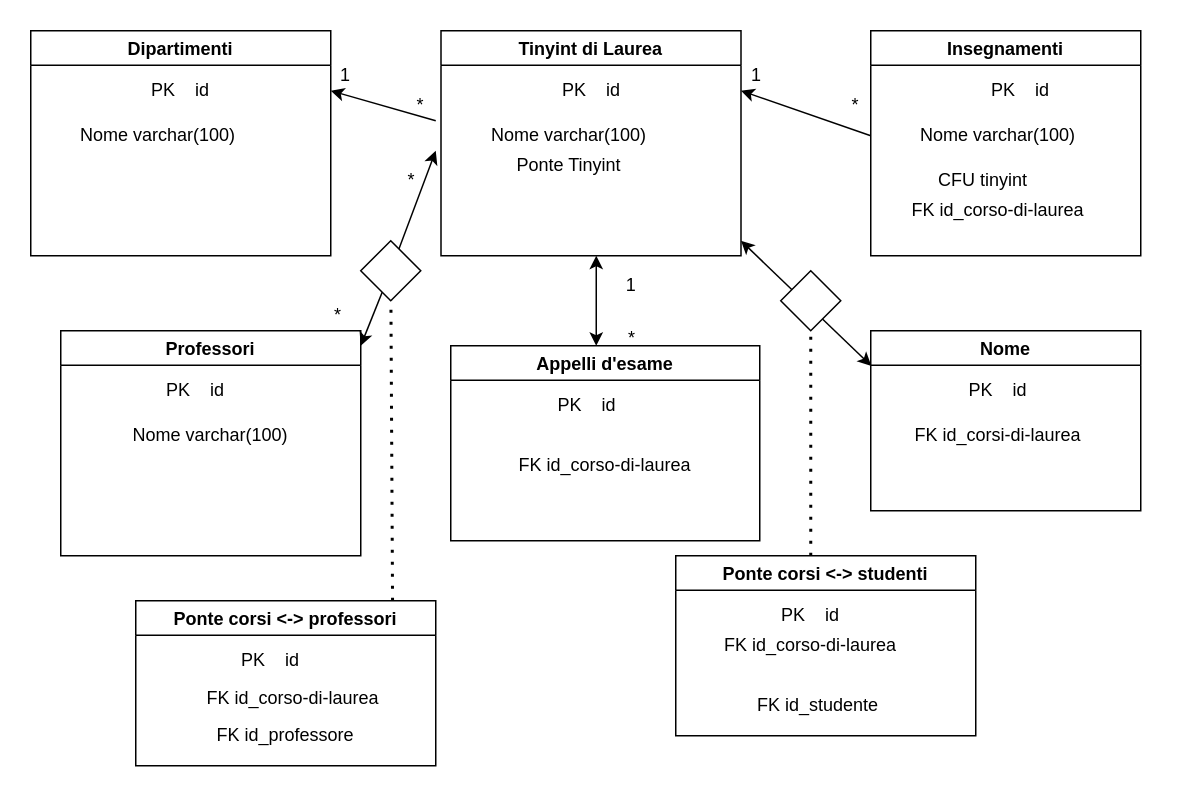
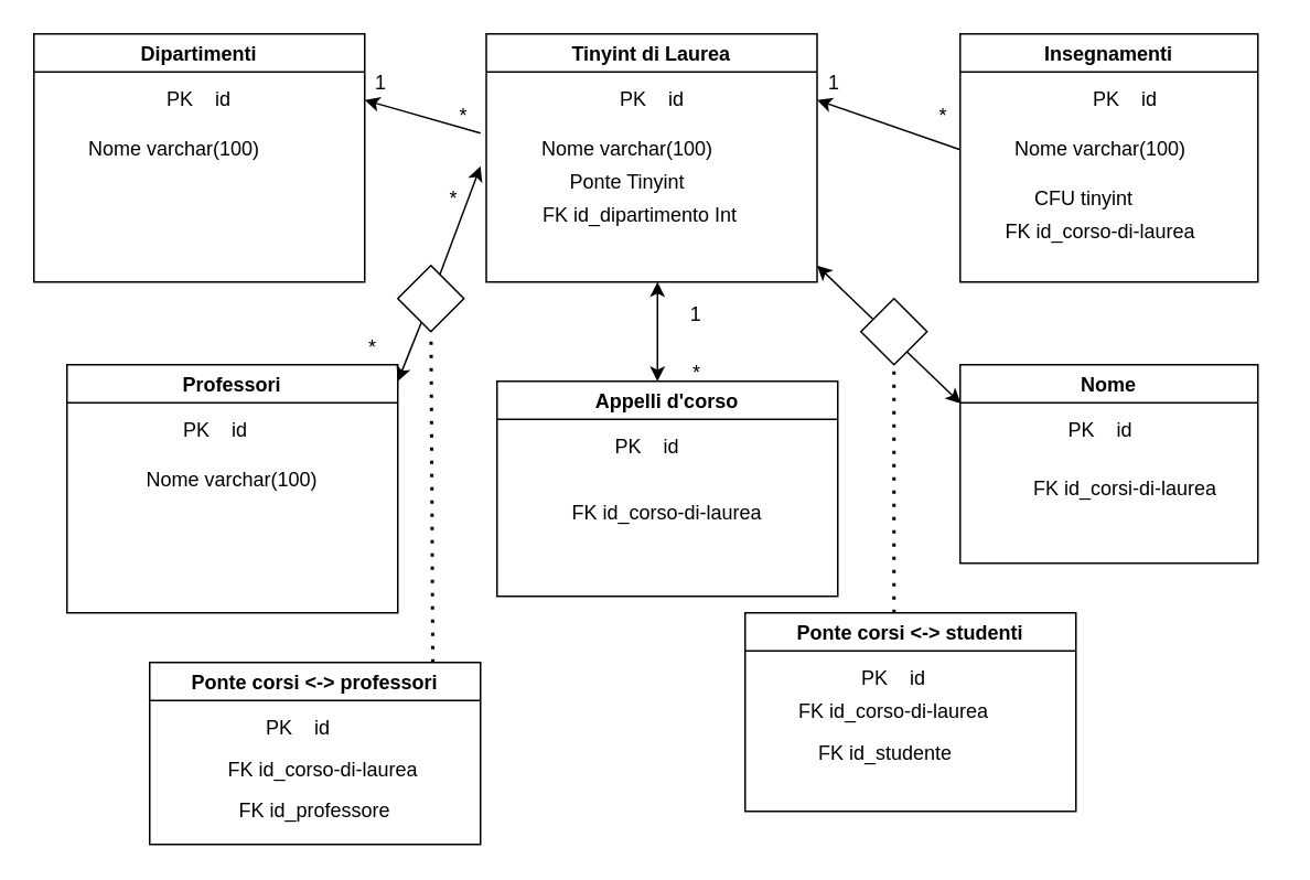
  <mxCell id="0" />
  <mxCell id="1" parent="0" />
  <mxCell id="2" value="Dipartimenti" style="swimlane;" vertex="1" parent="1"><mxGeometry x="20" y="20" width="200" height="150" as="geometry" /></mxCell>
  <mxCell id="3" value="Nome varchar(100)" style="text;html=1;strokeColor=none;fillColor=none;align=center;verticalAlign=middle;whiteSpace=wrap;rounded=0;" vertex="1" parent="2"><mxGeometry x="10" y="60" width="150" height="20" as="geometry" /></mxCell>
  <mxCell id="4" value="PK&amp;nbsp; &amp;nbsp; id" style="text;html=1;strokeColor=none;fillColor=none;align=center;verticalAlign=middle;whiteSpace=wrap;rounded=0;" vertex="1" parent="2"><mxGeometry x="10" y="30" width="180" height="20" as="geometry" /></mxCell>
  <mxCell id="5" value="Tinyint di Laurea" style="swimlane;" vertex="1" parent="1"><mxGeometry x="293.5" y="20" width="200" height="150" as="geometry" /></mxCell>
  <mxCell id="6" value="PK&amp;nbsp; &amp;nbsp; id" style="text;html=1;strokeColor=none;fillColor=none;align=center;verticalAlign=middle;whiteSpace=wrap;rounded=0;" vertex="1" parent="5"><mxGeometry x="10" y="30" width="180" height="20" as="geometry" /></mxCell>
  <mxCell id="7" value="Nome varchar(100)" style="text;html=1;strokeColor=none;fillColor=none;align=center;verticalAlign=middle;whiteSpace=wrap;rounded=0;" vertex="1" parent="5"><mxGeometry x="10" y="60" width="150" height="20" as="geometry" /></mxCell>
  <mxCell id="8" value="Ponte Tinyint" style="text;html=1;strokeColor=none;fillColor=none;align=center;verticalAlign=middle;whiteSpace=wrap;rounded=0;" vertex="1" parent="5"><mxGeometry x="10" y="80" width="150" height="20" as="geometry" /></mxCell>
+ <mxCell id="9" value="&amp;nbsp;FK id_dipartimento Int" style="text;html=1;strokeColor=none;fillColor=none;align=center;verticalAlign=middle;whiteSpace=wrap;rounded=0;" vertex="1" parent="5"><mxGeometry x="16.5" y="100" width="150" height="20" as="geometry" /></mxCell>
  <mxCell id="10" value="Insegnamenti" style="swimlane;" vertex="1" parent="1"><mxGeometry x="580" y="20" width="180" height="150" as="geometry" /></mxCell>
  <mxCell id="11" value="PK&amp;nbsp; &amp;nbsp; id" style="text;html=1;strokeColor=none;fillColor=none;align=center;verticalAlign=middle;whiteSpace=wrap;rounded=0;" vertex="1" parent="10"><mxGeometry x="10" y="30" width="180" height="20" as="geometry" /></mxCell>
  <mxCell id="12" value="Nome varchar(100)" style="text;html=1;strokeColor=none;fillColor=none;align=center;verticalAlign=middle;whiteSpace=wrap;rounded=0;" vertex="1" parent="10"><mxGeometry x="10" y="60" width="150" height="20" as="geometry" /></mxCell>
  <mxCell id="13" value="CFU tinyint&lt;span style=&quot;color: rgba(0 , 0 , 0 , 0) ; font-family: monospace ; font-size: 0px&quot;&gt;%3CmxGraphModel%3E%3Croot%3E%3CmxCell%20id%3D%220%22%2F%3E%3CmxCell%20id%3D%221%22%20parent%3D%220%22%2F%3E%3CmxCell%20id%3D%222%22%20value%3D%22Nome%20varchar(100)%22%20style%3D%22text%3Bhtml%3D1%3BstrokeColor%3Dnone%3BfillColor%3Dnone%3Balign%3Dcenter%3BverticalAlign%3Dmiddle%3BwhiteSpace%3Dwrap%3Brounded%3D0%3B%22%20vertex%3D%221%22%20parent%3D%221%22%3E%3CmxGeometry%20x%3D%22334%22%20y%3D%22370%22%20width%3D%22150%22%20height%3D%2220%22%20as%3D%22geometry%22%2F%3E%3C%2FmxCell%3E%3C%2Froot%3E%3C%2FmxGraphModel%3E&lt;/span&gt;" style="text;html=1;strokeColor=none;fillColor=none;align=center;verticalAlign=middle;whiteSpace=wrap;rounded=0;" vertex="1" parent="10"><mxGeometry y="90" width="150" height="20" as="geometry" /></mxCell>
  <mxCell id="14" value="" style="endArrow=classic;html=1;entryX=0;entryY=1;entryDx=0;entryDy=0;" edge="1" parent="10" target="20"><mxGeometry width="50" height="50" relative="1" as="geometry"><mxPoint y="70" as="sourcePoint" /><mxPoint x="-80" y="30" as="targetPoint" /></mxGeometry></mxCell>
  <mxCell id="15" value="*" style="text;html=1;strokeColor=none;fillColor=none;align=center;verticalAlign=middle;whiteSpace=wrap;rounded=0;" vertex="1" parent="10"><mxGeometry x="-30" y="40" width="40" height="20" as="geometry" /></mxCell>
  <mxCell id="16" value="FK id_corso-di-laurea" style="text;html=1;strokeColor=none;fillColor=none;align=center;verticalAlign=middle;whiteSpace=wrap;rounded=0;" vertex="1" parent="10"><mxGeometry x="10" y="110" width="150" height="20" as="geometry" /></mxCell>
  <mxCell id="17" value="1&lt;span style=&quot;color: rgba(0 , 0 , 0 , 0) ; font-family: monospace ; font-size: 0px&quot;&gt;%3CmxGraphModel%3E%3Croot%3E%3CmxCell%20id%3D%220%22%2F%3E%3CmxCell%20id%3D%221%22%20parent%3D%220%22%2F%3E%3CmxCell%20id%3D%222%22%20value%3D%22Corsi%20di%20Laurea%22%20style%3D%22swimlane%3B%22%20vertex%3D%221%22%20parent%3D%221%22%3E%3CmxGeometry%20x%3D%22314%22%20y%3D%2230%22%20width%3D%22200%22%20height%3D%22200%22%20as%3D%22geometry%22%2F%3E%3C%2FmxCell%3E%3CmxCell%20id%3D%223%22%20value%3D%22PK%26amp%3Bnbsp%3B%20%26amp%3Bnbsp%3B%20id%22%20style%3D%22text%3Bhtml%3D1%3BstrokeColor%3Dnone%3BfillColor%3Dnone%3Balign%3Dcenter%3BverticalAlign%3Dmiddle%3BwhiteSpace%3Dwrap%3Brounded%3D0%3B%22%20vertex%3D%221%22%20parent%3D%222%22%3E%3CmxGeometry%20x%3D%2210%22%20y%3D%2230%22%20width%3D%22180%22%20height%3D%2220%22%20as%3D%22geometry%22%2F%3E%3C%2FmxCell%3E%3CmxCell%20id%3D%224%22%20value%3D%22Nome%20varchar(100)%22%20style%3D%22text%3Bhtml%3D1%3BstrokeColor%3Dnone%3BfillColor%3Dnone%3Balign%3Dcenter%3BverticalAlign%3Dmiddle%3BwhiteSpace%3Dwrap%3Brounded%3D0%3B%22%20vertex%3D%221%22%20parent%3D%222%22%3E%3CmxGeometry%20x%3D%2210%22%20y%3D%2260%22%20width%3D%22150%22%20height%3D%2220%22%20as%3D%22geometry%22%2F%3E%3C%2FmxCell%3E%3C%2Froot%3E%3C%2FmxGraphModel%3E&lt;/span&gt;&lt;span style=&quot;color: rgba(0 , 0 , 0 , 0) ; font-family: monospace ; font-size: 0px&quot;&gt;%3CmxGraphModel%3E%3Croot%3E%3CmxCell%20id%3D%220%22%2F%3E%3CmxCell%20id%3D%221%22%20parent%3D%220%22%2F%3E%3CmxCell%20id%3D%222%22%20value%3D%22Corsi%20di%20Laurea%22%20style%3D%22swimlane%3B%22%20vertex%3D%221%22%20parent%3D%221%22%3E%3CmxGeometry%20x%3D%22314%22%20y%3D%2230%22%20width%3D%22200%22%20height%3D%22200%22%20as%3D%22geometry%22%2F%3E%3C%2FmxCell%3E%3CmxCell%20id%3D%223%22%20value%3D%22PK%26amp%3Bnbsp%3B%20%26amp%3Bnbsp%3B%20id%22%20style%3D%22text%3Bhtml%3D1%3BstrokeColor%3Dnone%3BfillColor%3Dnone%3Balign%3Dcenter%3BverticalAlign%3Dmiddle%3BwhiteSpace%3Dwrap%3Brounded%3D0%3B%22%20vertex%3D%221%22%20parent%3D%222%22%3E%3CmxGeometry%20x%3D%2210%22%20y%3D%2230%22%20width%3D%22180%22%20height%3D%2220%22%20as%3D%22geometry%22%2F%3E%3C%2FmxCell%3E%3CmxCell%20id%3D%224%22%20value%3D%22Nome%20varchar(100)%22%20style%3D%22text%3Bhtml%3D1%3BstrokeColor%3Dnone%3BfillColor%3Dnone%3Balign%3Dcenter%3BverticalAlign%3Dmiddle%3BwhiteSpace%3Dwrap%3Brounded%3D0%3B%22%20vertex%3D%221%22%20parent%3D%222%22%3E%3CmxGeometry%20x%3D%2210%22%20y%3D%2260%22%20width%3D%22150%22%20height%3D%2220%22%20as%3D%22geometry%22%2F%3E%3C%2FmxCell%3E%3C%2Froot%3E%3C%2FmxGraphModel%3E&lt;/span&gt;" style="text;html=1;strokeColor=none;fillColor=none;align=center;verticalAlign=middle;whiteSpace=wrap;rounded=0;" vertex="1" parent="1"><mxGeometry x="210" y="40" width="40" height="20" as="geometry" /></mxCell>
  <mxCell id="18" value="*" style="text;html=1;strokeColor=none;fillColor=none;align=center;verticalAlign=middle;whiteSpace=wrap;rounded=0;" vertex="1" parent="1"><mxGeometry x="260" y="60" width="40" height="20" as="geometry" /></mxCell>
  <mxCell id="19" value="" style="endArrow=classic;html=1;entryX=0.25;entryY=1;entryDx=0;entryDy=0;" edge="1" parent="1" target="17"><mxGeometry width="50" height="50" relative="1" as="geometry"><mxPoint x="290" y="80" as="sourcePoint" /><mxPoint x="230" y="70" as="targetPoint" /></mxGeometry></mxCell>
  <mxCell id="20" value="1" style="text;html=1;strokeColor=none;fillColor=none;align=center;verticalAlign=middle;whiteSpace=wrap;rounded=0;" vertex="1" parent="1"><mxGeometry x="493.5" y="40" width="20" height="20" as="geometry" /></mxCell>
  <mxCell id="21" value="Professori" style="swimlane;" vertex="1" parent="1"><mxGeometry x="40" y="220" width="200" height="150" as="geometry" /></mxCell>
  <mxCell id="22" value="PK&amp;nbsp; &amp;nbsp; id" style="text;html=1;strokeColor=none;fillColor=none;align=center;verticalAlign=middle;whiteSpace=wrap;rounded=0;" vertex="1" parent="21"><mxGeometry y="30" width="180" height="20" as="geometry" /></mxCell>
  <mxCell id="23" value="Nome varchar(100)" style="text;html=1;strokeColor=none;fillColor=none;align=center;verticalAlign=middle;whiteSpace=wrap;rounded=0;" vertex="1" parent="21"><mxGeometry x="25" y="60" width="150" height="20" as="geometry" /></mxCell>
- <mxCell id="24" value="Appelli d'esame" style="swimlane;startSize=23;" vertex="1" parent="1"><mxGeometry x="300" y="230" width="206" height="130" as="geometry" /></mxCell>
+ <mxCell id="24" value="Appelli d'corso" style="swimlane;startSize=23;" vertex="1" parent="1"><mxGeometry x="300" y="230" width="206" height="130" as="geometry" /></mxCell>
  <mxCell id="25" value="PK&amp;nbsp; &amp;nbsp; id" style="text;html=1;strokeColor=none;fillColor=none;align=center;verticalAlign=middle;whiteSpace=wrap;rounded=0;" vertex="1" parent="24"><mxGeometry x="1" y="30" width="180" height="20" as="geometry" /></mxCell>
  <mxCell id="26" value="FK id_corso-di-laurea" style="text;html=1;strokeColor=none;fillColor=none;align=center;verticalAlign=middle;whiteSpace=wrap;rounded=0;" vertex="1" parent="24"><mxGeometry x="28" y="70" width="150" height="20" as="geometry" /></mxCell>
  <mxCell id="27" value="" style="endArrow=classic;startArrow=none;html=1;" edge="1" parent="1" source="37"><mxGeometry width="50" height="50" relative="1" as="geometry"><mxPoint x="220" y="270" as="sourcePoint" /><mxPoint x="290" y="100" as="targetPoint" /></mxGeometry></mxCell>
  <mxCell id="28" value="*" style="text;html=1;strokeColor=none;fillColor=none;align=center;verticalAlign=middle;whiteSpace=wrap;rounded=0;" vertex="1" parent="1"><mxGeometry x="205" y="200" width="40" height="20" as="geometry" /></mxCell>
  <mxCell id="29" value="*" style="text;html=1;strokeColor=none;fillColor=none;align=center;verticalAlign=middle;whiteSpace=wrap;rounded=0;" vertex="1" parent="1"><mxGeometry x="254" y="110" width="40" height="20" as="geometry" /></mxCell>
  <mxCell id="30" value="" style="endArrow=classic;startArrow=classic;html=1;" edge="1" parent="1"><mxGeometry width="50" height="50" relative="1" as="geometry"><mxPoint x="397" y="230" as="sourcePoint" /><mxPoint x="397" y="170" as="targetPoint" /><Array as="points" /></mxGeometry></mxCell>
  <mxCell id="31" value="1" style="text;html=1;strokeColor=none;fillColor=none;align=center;verticalAlign=middle;whiteSpace=wrap;rounded=0;" vertex="1" parent="1"><mxGeometry x="400" y="180" width="41" height="20" as="geometry" /></mxCell>
  <mxCell id="32" value="*" style="text;html=1;strokeColor=none;fillColor=none;align=center;verticalAlign=middle;whiteSpace=wrap;rounded=0;" vertex="1" parent="1"><mxGeometry x="408" y="210" width="26" height="30" as="geometry" /></mxCell>
  <mxCell id="33" value="Ponte corsi &lt;-&gt; professori" style="swimlane;" vertex="1" parent="1"><mxGeometry x="90" y="400" width="200" height="110" as="geometry" /></mxCell>
  <mxCell id="34" value="PK&amp;nbsp; &amp;nbsp; id" style="text;html=1;strokeColor=none;fillColor=none;align=center;verticalAlign=middle;whiteSpace=wrap;rounded=0;" vertex="1" parent="33"><mxGeometry y="30" width="180" height="20" as="geometry" /></mxCell>
  <mxCell id="35" value="FK id_professore" style="text;html=1;strokeColor=none;fillColor=none;align=center;verticalAlign=middle;whiteSpace=wrap;rounded=0;" vertex="1" parent="33"><mxGeometry x="25" y="80" width="150" height="20" as="geometry" /></mxCell>
  <mxCell id="36" value="FK id_corso-di-laurea" style="text;html=1;strokeColor=none;fillColor=none;align=center;verticalAlign=middle;whiteSpace=wrap;rounded=0;" vertex="1" parent="33"><mxGeometry x="30" y="55" width="150" height="20" as="geometry" /></mxCell>
  <mxCell id="37" value="" style="rhombus;whiteSpace=wrap;html=1;" vertex="1" parent="1"><mxGeometry x="240" y="160" width="40" height="40" as="geometry" /></mxCell>
  <mxCell id="38" value="" style="endArrow=none;startArrow=classic;html=1;" edge="1" parent="1" target="37"><mxGeometry width="50" height="50" relative="1" as="geometry"><mxPoint x="240" y="230" as="sourcePoint" /><mxPoint x="290" y="100" as="targetPoint" /></mxGeometry></mxCell>
  <mxCell id="39" value="" style="endArrow=none;dashed=1;html=1;dashPattern=1 3;strokeWidth=2;exitX=0.856;exitY=0;exitDx=0;exitDy=0;exitPerimeter=0;" edge="1" parent="1" source="33" target="37"><mxGeometry width="50" height="50" relative="1" as="geometry"><mxPoint x="370" y="380" as="sourcePoint" /><mxPoint x="420" y="330" as="targetPoint" /><Array as="points" /></mxGeometry></mxCell>
  <mxCell id="40" value="Nome" style="swimlane;startSize=23;" vertex="1" parent="1"><mxGeometry x="580" y="220" width="180" height="120" as="geometry" /></mxCell>
- <mxCell id="41" value="FK id_corsi-di-laurea" style="text;html=1;strokeColor=none;fillColor=none;align=center;verticalAlign=middle;whiteSpace=wrap;rounded=0;" vertex="1" parent="40"><mxGeometry x="10" y="60" width="150" height="20" as="geometry" /></mxCell>
+ <mxCell id="41" value="FK id_corsi-di-laurea" style="text;html=1;strokeColor=none;fillColor=none;align=center;verticalAlign=middle;whiteSpace=wrap;rounded=0;" vertex="1" parent="40"><mxGeometry x="25" y="65" width="150" height="20" as="geometry" /></mxCell>
  <mxCell id="42" value="PK&amp;nbsp; &amp;nbsp; id" style="text;html=1;strokeColor=none;fillColor=none;align=center;verticalAlign=middle;whiteSpace=wrap;rounded=0;" vertex="1" parent="40"><mxGeometry x="-5" y="30" width="180" height="20" as="geometry" /></mxCell>
  <mxCell id="43" value="" style="endArrow=classic;startArrow=classic;html=1;exitX=0.002;exitY=0.195;exitDx=0;exitDy=0;exitPerimeter=0;" edge="1" parent="1" source="40"><mxGeometry width="50" height="50" relative="1" as="geometry"><mxPoint x="574" y="250" as="sourcePoint" /><mxPoint x="493.5" y="160" as="targetPoint" /></mxGeometry></mxCell>
  <mxCell id="44" value="" style="rhombus;whiteSpace=wrap;html=1;" vertex="1" parent="1"><mxGeometry x="520" y="180" width="40" height="40" as="geometry" /></mxCell>
  <mxCell id="45" value="" style="endArrow=none;dashed=1;html=1;dashPattern=1 3;strokeWidth=2;entryX=0.5;entryY=1;entryDx=0;entryDy=0;" edge="1" parent="1" target="44"><mxGeometry width="50" height="50" relative="1" as="geometry"><mxPoint x="540" y="370" as="sourcePoint" /><mxPoint x="570" y="240" as="targetPoint" /></mxGeometry></mxCell>
  <mxCell id="46" value="Ponte corsi &lt;-&gt; studenti" style="swimlane;" vertex="1" parent="1"><mxGeometry x="450" y="370" width="200" height="120" as="geometry" /></mxCell>
  <mxCell id="47" value="PK&amp;nbsp; &amp;nbsp; id" style="text;html=1;strokeColor=none;fillColor=none;align=center;verticalAlign=middle;whiteSpace=wrap;rounded=0;" vertex="1" parent="46"><mxGeometry y="30" width="180" height="20" as="geometry" /></mxCell>
  <mxCell id="48" value="FK id_corso-di-laurea" style="text;html=1;strokeColor=none;fillColor=none;align=center;verticalAlign=middle;whiteSpace=wrap;rounded=0;" vertex="1" parent="1"><mxGeometry x="465" y="420" width="150" height="20" as="geometry" /></mxCell>
- <mxCell id="49" value="FK id_studente" style="text;html=1;strokeColor=none;fillColor=none;align=center;verticalAlign=middle;whiteSpace=wrap;rounded=0;" vertex="1" parent="1"><mxGeometry x="470" y="460" width="150" height="20" as="geometry" /></mxCell>
+ <mxCell id="49" value="FK id_studente" style="text;html=1;strokeColor=none;fillColor=none;align=center;verticalAlign=middle;whiteSpace=wrap;rounded=0;" vertex="1" parent="1"><mxGeometry x="460" y="445" width="150" height="20" as="geometry" /></mxCell>
